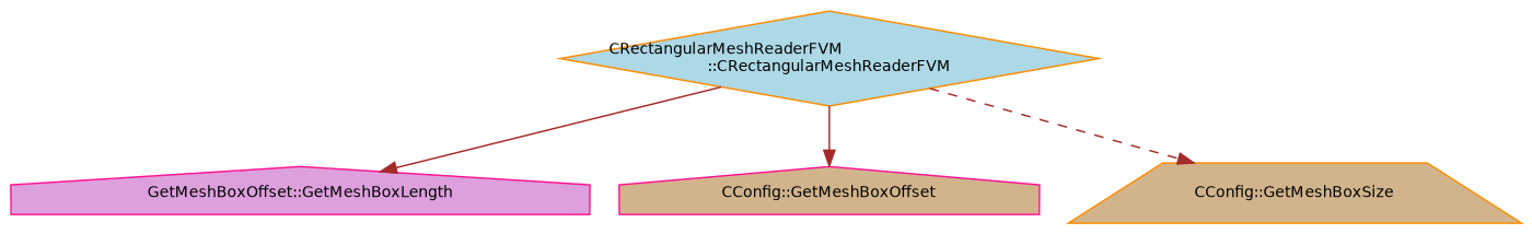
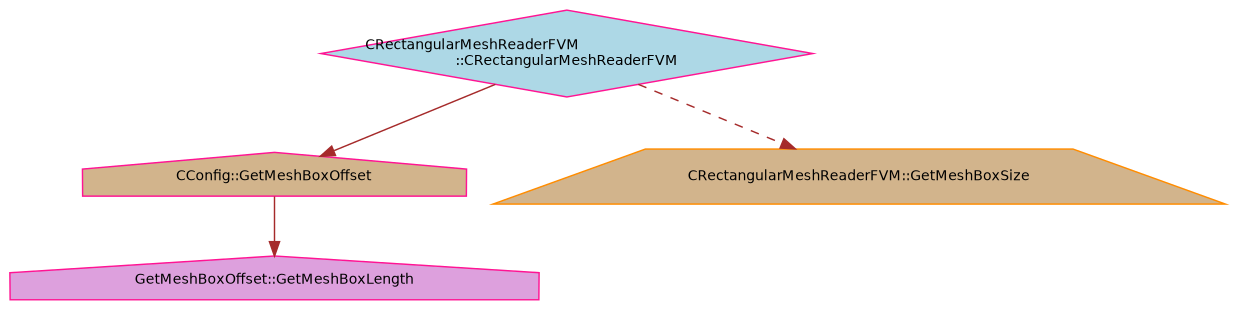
  digraph {
    rankdir=TB
    node [color=darkorange fillcolor=tan fontname=Helvetica fontsize=10 shape=house style=filled]
    edge [color=brown fontname=Helvetica fontsize=10 labelfontname=Helvetica labelfontsize=10 style=solid]
-   n1 [fillcolor=lightblue fontcolor=black height=0.2 label="CRectangularMeshReaderFVM\l::CRectangularMeshReaderFVM" shape=diamond width=0.4]
+   n1 [color=deeppink fillcolor=lightblue fontcolor=black height=0.2 label="CRectangularMeshReaderFVM\l::CRectangularMeshReaderFVM" shape=diamond width=0.4]
    n2 [color=deeppink fillcolor=plum height=0.2 label="GetMeshBoxOffset::GetMeshBoxLength" width=0.4]
    n3 [color=deeppink height=0.2 label="CConfig::GetMeshBoxOffset" width=0.4]
-   n4 [height=0.2 label="CConfig::GetMeshBoxSize" shape=trapezium width=0.4]
-   n1 -> n2
+   n4 [height=0.2 label="CRectangularMeshReaderFVM::GetMeshBoxSize" shape=trapezium width=0.4]
+   n3 -> n2
    n1 -> n3
    n1 -> n4 [style=dashed]
  }
